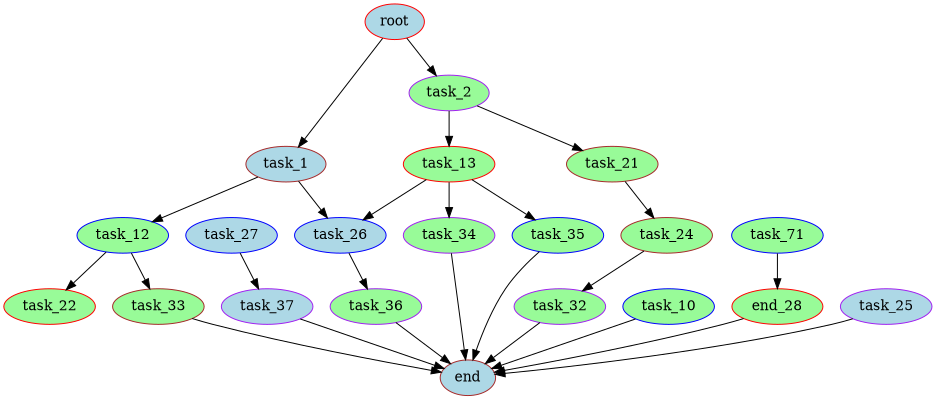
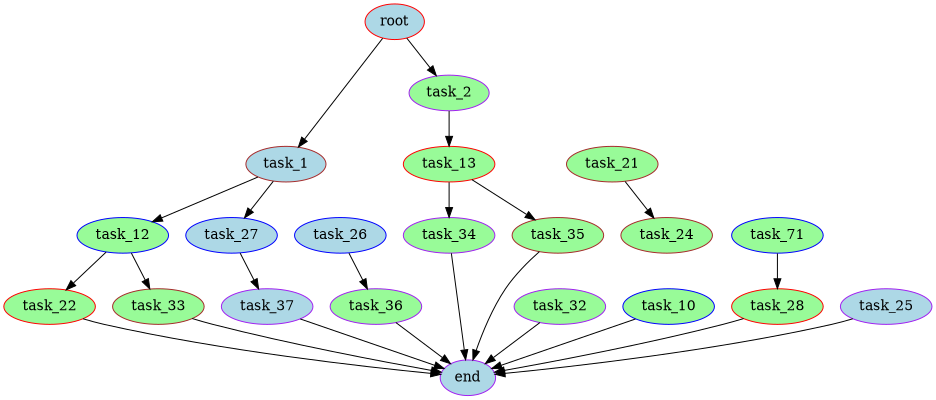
  digraph {
    node [color=purple fillcolor=palegreen style=filled]
    root [color=red fillcolor=lightblue]
    task_1 [color=brown fillcolor=lightblue]
    task_2
    task_12 [color=blue]
    task_27 [color=blue fillcolor=lightblue]
    task_13 [color=red]
    task_21 [color=brown]
    task_22 [color=red]
    task_33 [color=brown]
    task_37 [fillcolor=lightblue]
    task_26 [color=blue fillcolor=lightblue]
    task_34
-   task_35 [color=blue]
+   task_35 [color=brown]
    task_24 [color=brown]
    task_10 [color=blue]
-   end [color=brown fillcolor=lightblue]
+   end [fillcolor=lightblue]
    n17 [color=blue label=task_71]
-   task_28 [color=red label=end_28]
+   task_28 [color=red]
    task_25 [fillcolor=lightblue]
    task_36
    task_32
    root -> task_1
    root -> task_2
    task_1 -> task_12
-   task_1 -> task_26
+   task_1 -> task_27
    task_2 -> task_13
-   task_2 -> task_21
    task_12 -> task_22
    task_12 -> task_33
    task_27 -> task_37
-   task_13 -> task_26
    task_13 -> task_34
    task_13 -> task_35
    task_21 -> task_24
+   task_22 -> end
    task_33 -> end
    task_37 -> end
    task_26 -> task_36
    task_34 -> end
    task_35 -> end
-   task_24 -> task_32
    task_10 -> end
    n17 -> task_28
    task_28 -> end
    task_25 -> end
    task_36 -> end
    task_32 -> end
  }
